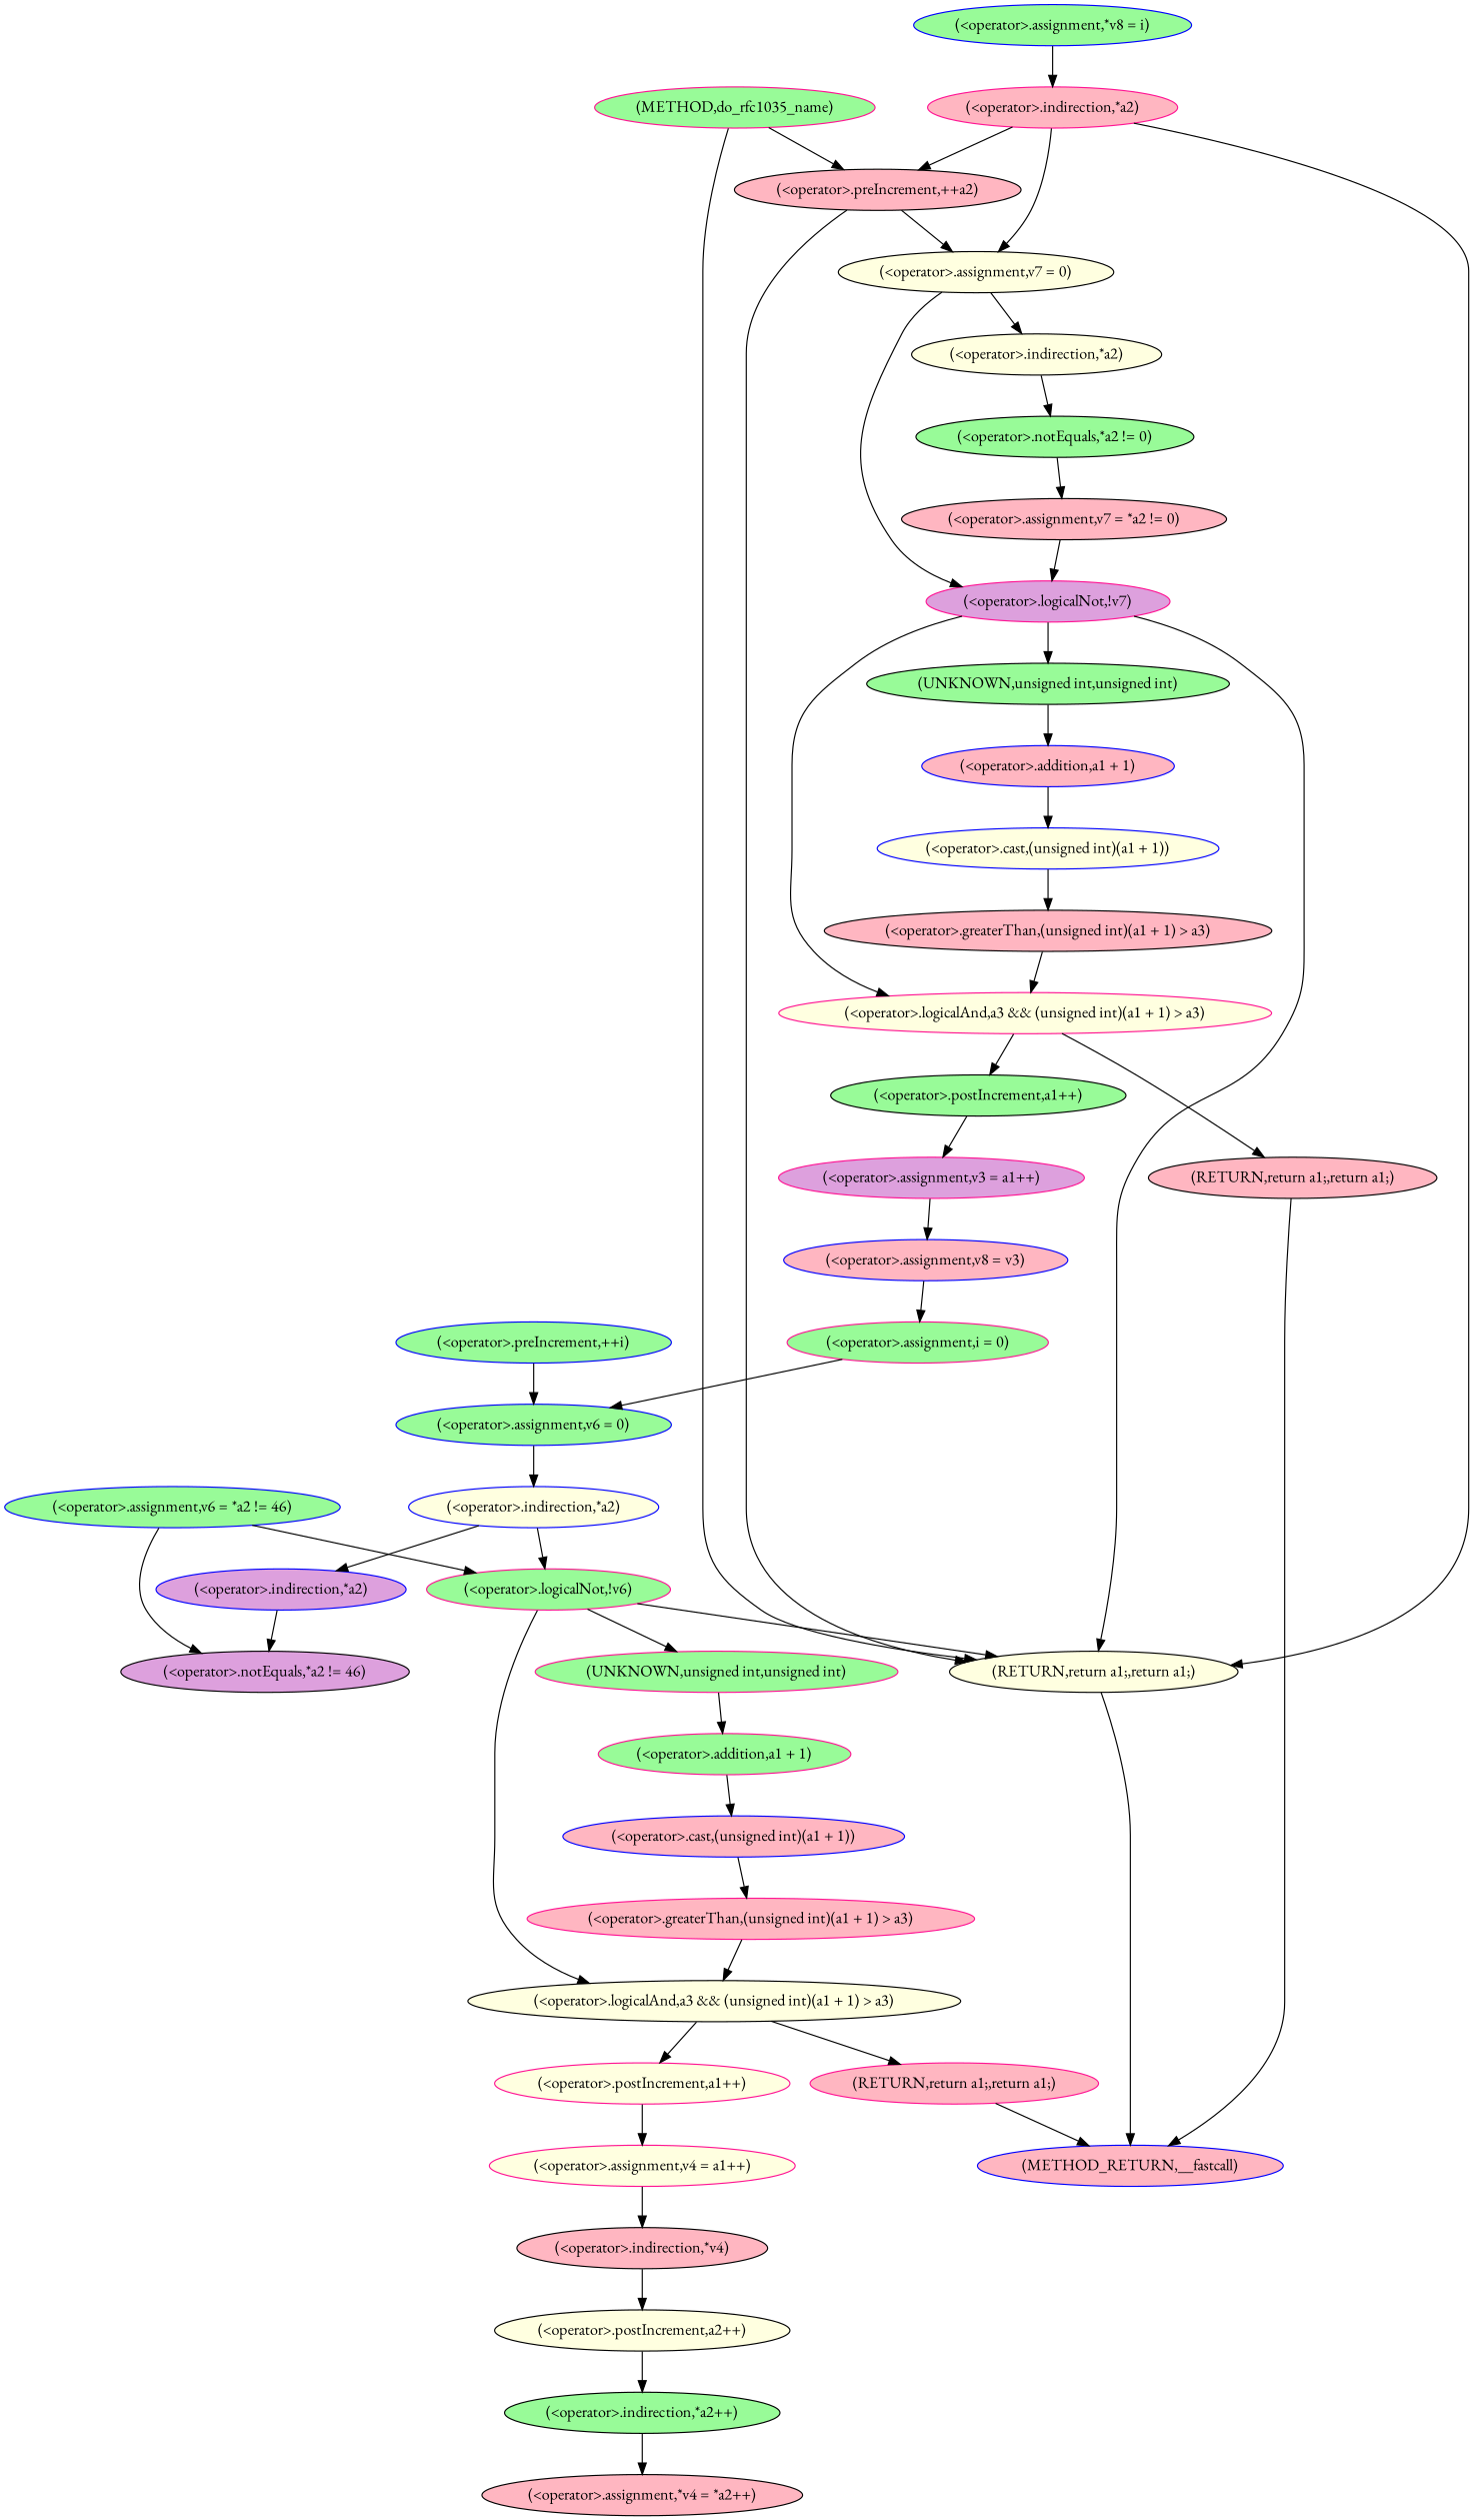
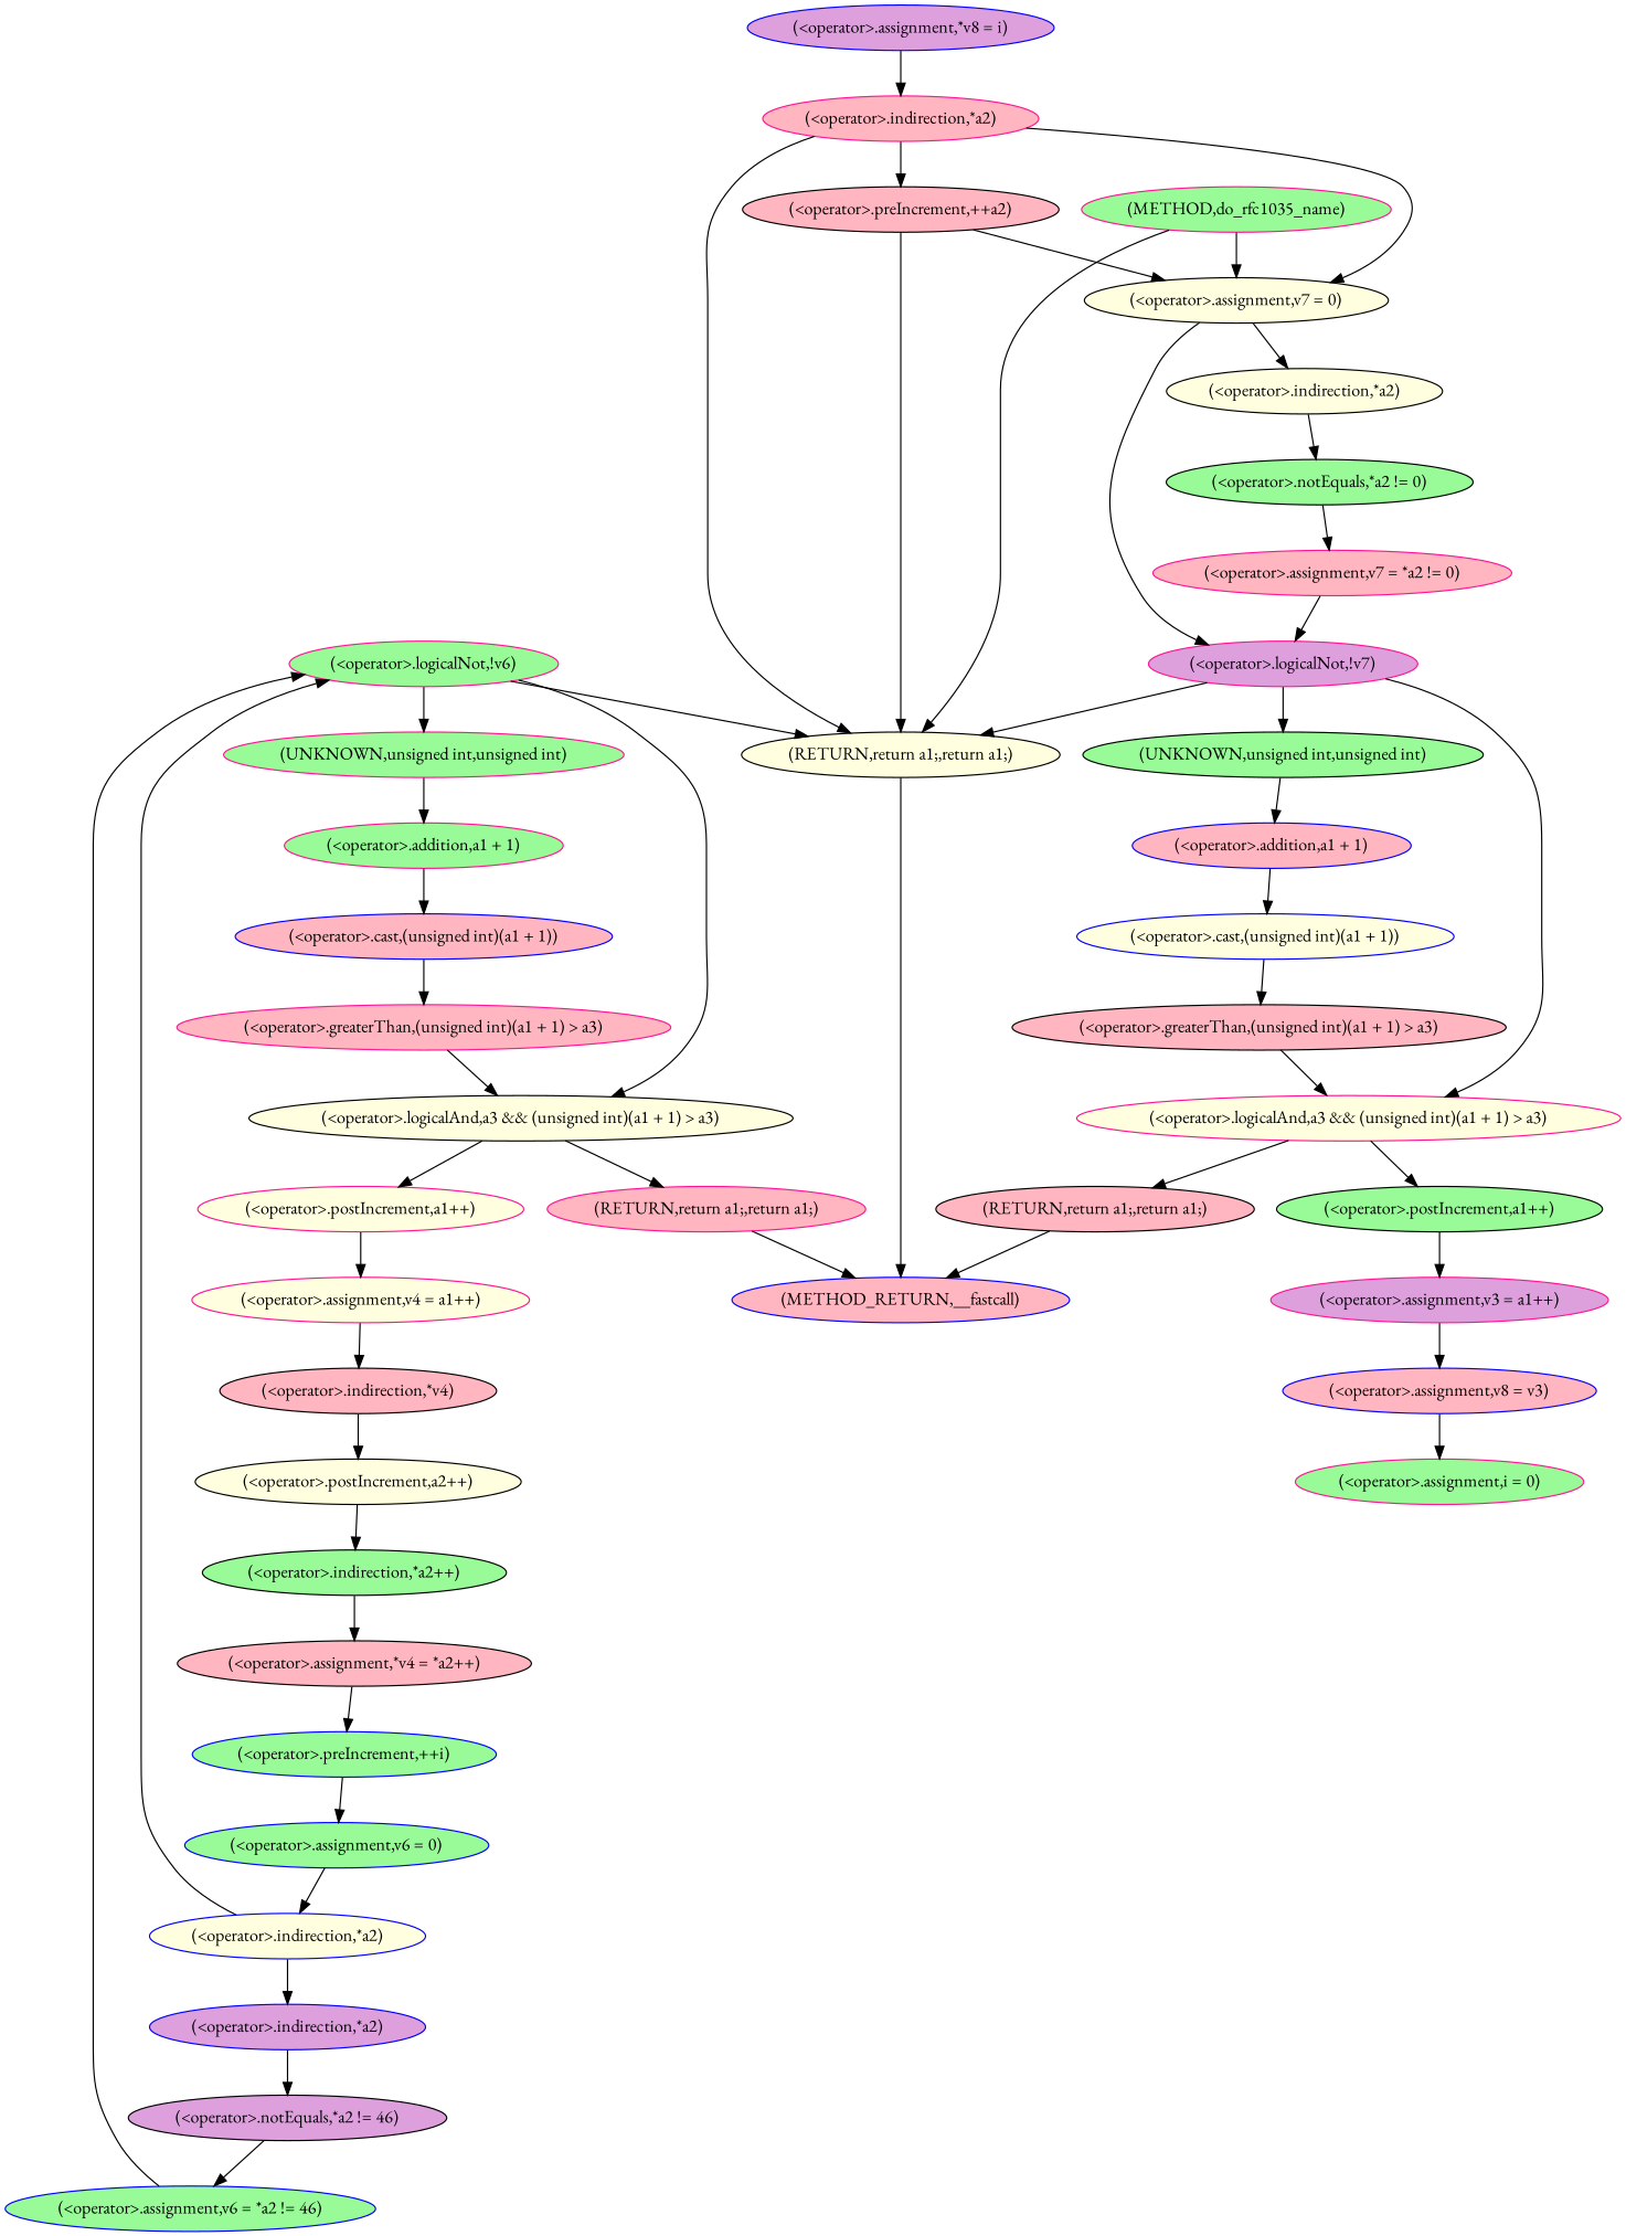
  digraph {
    fontname="EB Garamond"
    node [color=black fillcolor=palegreen fontname="EB Garamond" style=filled]
    edge [fontname="EB Garamond"]
    n1 [fillcolor=lightyellow label="(<operator>.assignment,v7 = 0)"]
    n2 [fillcolor=lightyellow label="(<operator>.indirection,*a2)"]
    n3 [color=deeppink fillcolor=plum label="(<operator>.logicalNot,!v7)"]
    n4 [label="(<operator>.notEquals,*a2 != 0)"]
    n5 [color=deeppink fillcolor=lightyellow label="(<operator>.logicalAnd,a3 && (unsigned int)(a1 + 1) > a3)"]
    n6 [label="(UNKNOWN,unsigned int,unsigned int)"]
    n7 [fillcolor=lightyellow label="(RETURN,return a1;,return a1;)"]
-   n8 [fillcolor=lightpink label="(<operator>.assignment,v7 = *a2 != 0)"]
+   n8 [color=deeppink fillcolor=lightpink label="(<operator>.assignment,v7 = *a2 != 0)"]
    n9 [fillcolor=lightpink label="(RETURN,return a1;,return a1;)"]
    n10 [label="(<operator>.postIncrement,a1++)"]
    n11 [color=blue fillcolor=lightpink label="(<operator>.addition,a1 + 1)"]
    n12 [color=blue fillcolor=lightpink label="(METHOD_RETURN,__fastcall)"]
    n13 [color=deeppink fillcolor=plum label="(<operator>.assignment,v3 = a1++)"]
    n14 [fillcolor=lightpink label="(<operator>.greaterThan,(unsigned int)(a1 + 1) > a3)"]
    n15 [color=blue fillcolor=lightyellow label="(<operator>.cast,(unsigned int)(a1 + 1))"]
    n16 [color=blue fillcolor=lightpink label="(<operator>.assignment,v8 = v3)"]
    n17 [color=deeppink label="(<operator>.assignment,i = 0)"]
    n18 [color=blue label="(<operator>.assignment,v6 = 0)"]
    n19 [color=blue fillcolor=lightyellow label="(<operator>.indirection,*a2)"]
    n20 [color=blue label="(<operator>.preIncrement,++i)"]
    n21 [color=blue fillcolor=plum label="(<operator>.indirection,*a2)"]
    n22 [color=deeppink label="(<operator>.logicalNot,!v6)"]
    n23 [fillcolor=plum label="(<operator>.notEquals,*a2 != 46)"]
    n24 [fillcolor=lightyellow label="(<operator>.logicalAnd,a3 && (unsigned int)(a1 + 1) > a3)"]
    n25 [color=deeppink label="(UNKNOWN,unsigned int,unsigned int)"]
    n26 [color=blue label="(<operator>.assignment,v6 = *a2 != 46)"]
    n27 [color=deeppink fillcolor=lightpink label="(RETURN,return a1;,return a1;)"]
    n28 [color=deeppink fillcolor=lightyellow label="(<operator>.postIncrement,a1++)"]
    n29 [color=deeppink label="(<operator>.addition,a1 + 1)"]
    n30 [color=deeppink fillcolor=lightyellow label="(<operator>.assignment,v4 = a1++)"]
    n31 [color=deeppink fillcolor=lightpink label="(<operator>.greaterThan,(unsigned int)(a1 + 1) > a3)"]
    n32 [color=blue fillcolor=lightpink label="(<operator>.cast,(unsigned int)(a1 + 1))"]
    n33 [fillcolor=lightpink label="(<operator>.indirection,*v4)"]
    n34 [fillcolor=lightyellow label="(<operator>.postIncrement,a2++)"]
    n35 [fillcolor=lightpink label="(<operator>.assignment,*v4 = *a2++)"]
    n36 [label="(<operator>.indirection,*a2++)"]
-   n37 [color=blue label="(<operator>.assignment,*v8 = i)"]
+   n37 [color=blue fillcolor=plum label="(<operator>.assignment,*v8 = i)"]
    n38 [color=deeppink fillcolor=lightpink label="(<operator>.indirection,*a2)"]
    n39 [fillcolor=lightpink label="(<operator>.preIncrement,++a2)"]
    n40 [color=deeppink label="(METHOD,do_rfc1035_name)"]
    n1 -> n2
    n1 -> n3
    n2 -> n4
    n3 -> n5
    n3 -> n6
    n3 -> n7
    n4 -> n8
    n5 -> n9
    n5 -> n10
    n6 -> n11
    n7 -> n12
    n8 -> n3
    n9 -> n12
    n10 -> n13
    n11 -> n15
    n13 -> n16
    n14 -> n5
    n15 -> n14
    n16 -> n17
-   n17 -> n18
    n18 -> n19
    n19 -> n21
    n19 -> n22
    n20 -> n18
    n21 -> n23
    n22 -> n7
    n22 -> n24
    n22 -> n25
-   n26 -> n23
+   n23 -> n26
    n24 -> n27
    n24 -> n28
    n25 -> n29
    n26 -> n22
    n27 -> n12
    n28 -> n30
    n29 -> n32
    n30 -> n33
    n31 -> n24
    n32 -> n31
    n33 -> n34
    n34 -> n36
+   n35 -> n20
    n36 -> n35
    n37 -> n38
    n38 -> n1
    n38 -> n7
    n38 -> n39
    n39 -> n1
    n39 -> n7
-   n40 -> n39
+   n40 -> n1
    n40 -> n7
  }
